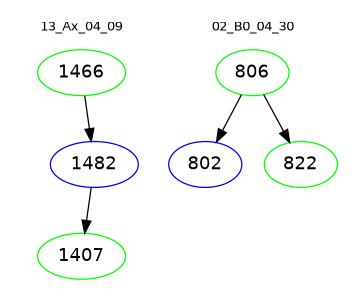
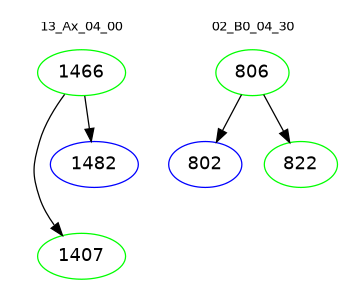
  digraph {
    fontname="DejaVu Sans"
    node [color=green fontname="DejaVu Sans"]
    edge [color=black fontname="DejaVu Sans"]
    n1 [label=1466]
    n2 [label=1407]
    n3 [color=blue label=1482]
    n4 [label=806]
    n5 [color=blue label=802]
    n6 [label=822]
    subgraph cluster_1 {
      color=white
      fontsize=10
-     label="13_Ax_04_09"
+     label="13_Ax_04_00"
      n1
      n2
      n3
    }
    subgraph cluster_2 {
      color=white
      fontsize=10
      label="02_B0_04_30"
      n4
      n5
      n6
    }
-   n3 -> n2
+   n1 -> n2
    n1 -> n3
    n4 -> n5
    n4 -> n6
  }
